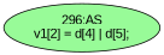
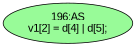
  strict digraph {
    rankdir=LR
    fontname="Liberation Sans"
-   n1 [ast="<pyverilog.vparser.ast.Assign object at 0x7f4056d88490>" def_var="['v1']" fillcolor=palegreen label="296:AS\nv1[2] = d[4] | d[5];" statements="[]" style=filled typ=Assign use_var="['d', 'd']" fontname="Liberation Sans"]
+   n1 [ast="<pyverilog.vparser.ast.Assign object at 0x7f4056d88490>" def_var="['v1']" fillcolor=palegreen label="196:AS\nv1[2] = d[4] | d[5];" statements="[]" style=filled typ=Assign use_var="['d', 'd']" fontname="Liberation Sans"]
  }
